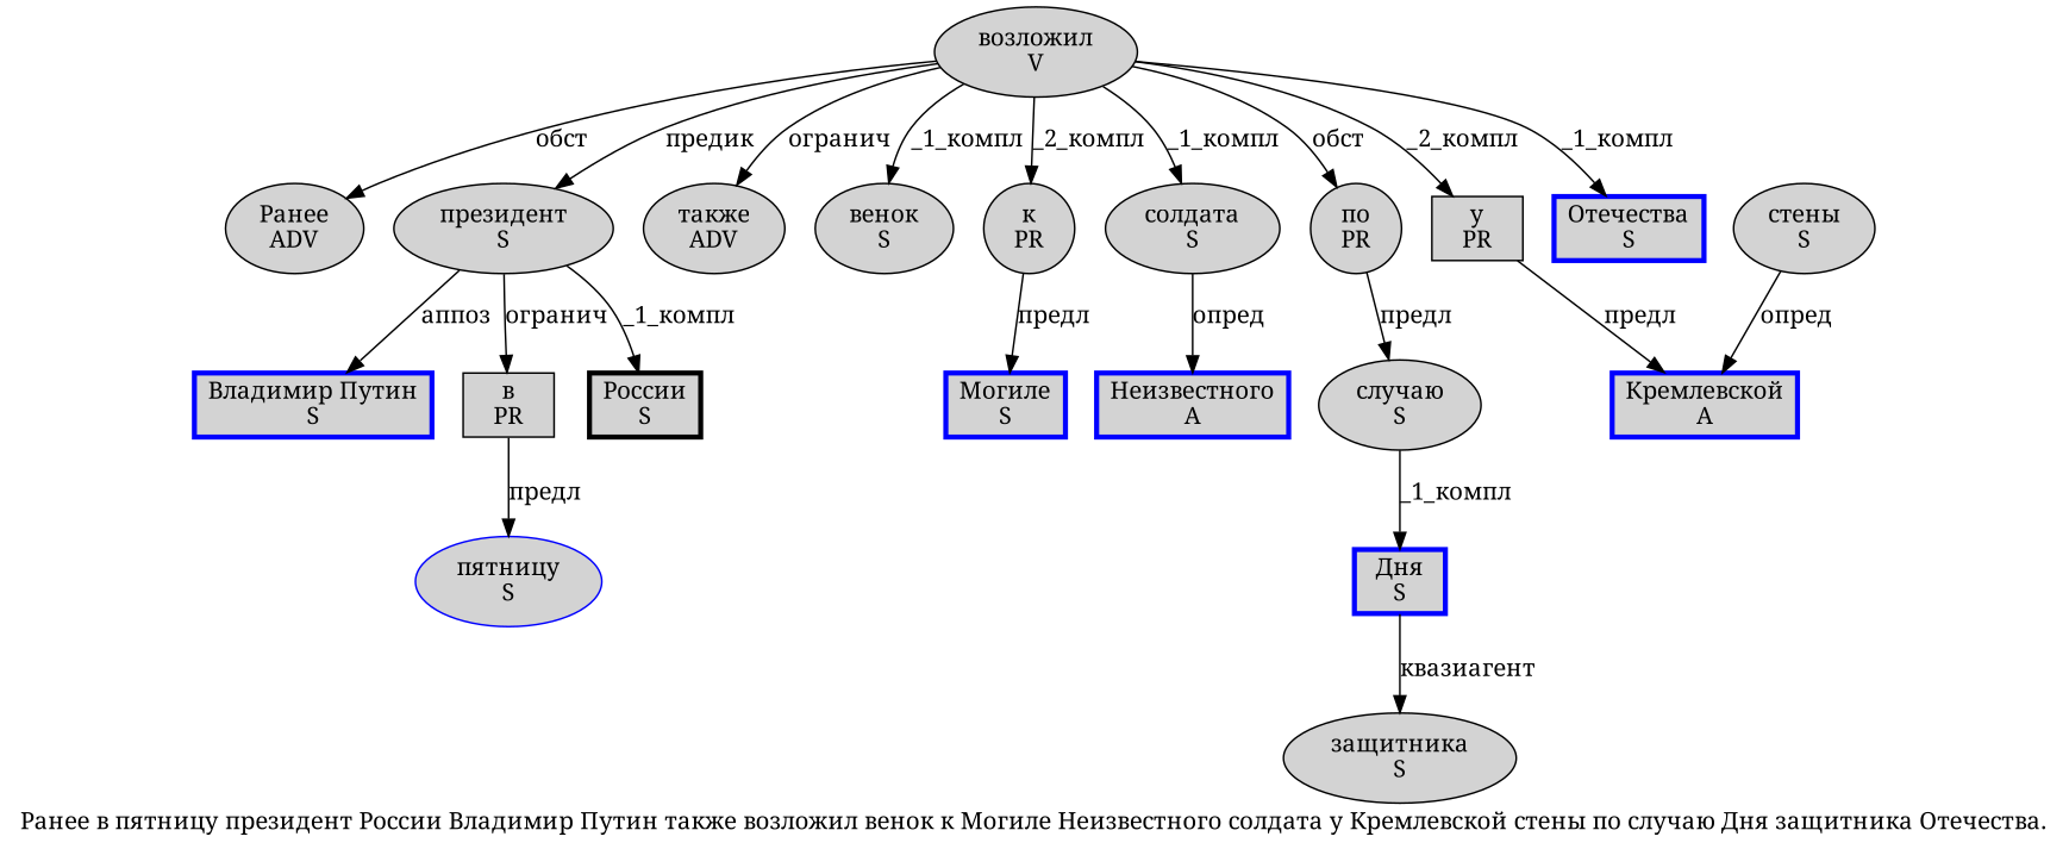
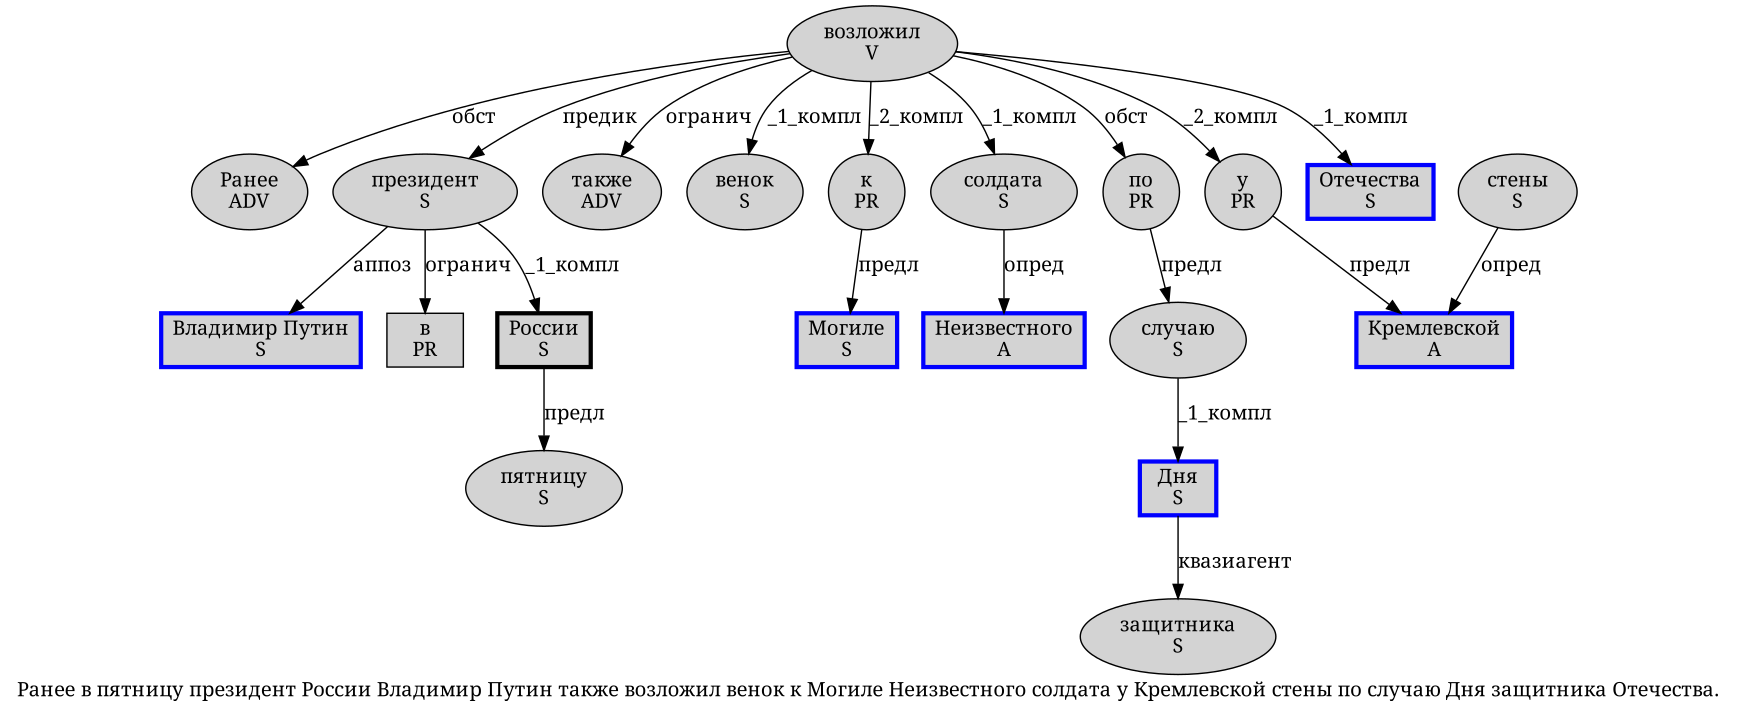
  digraph {
    fontname="Noto Serif"
    label="Ранее в пятницу президент России Владимир Путин также возложил венок к Могиле Неизвестного солдата у Кремлевской стены по случаю Дня защитника Отечества."
    node [fillcolor=lightgray fontname="Noto Serif" penwidth=1 shape=ellipse style=filled]
    edge [fontname="Noto Serif"]
    n1 [label="Ранее\nADV"]
    n2 [label="в\nPR" shape=box]
-   n3 [label="пятницу\nS" color=blue]
+   n3 [label="пятницу\nS"]
    n4 [label="президент\nS"]
    n5 [color=black label="России\nS" penwidth=3 shape=box]
    n6 [color=blue label="Владимир Путин\nS" penwidth=3 shape=box]
    n7 [label="также\nADV"]
    n8 [label="возложил\nV"]
    n9 [label="венок\nS"]
    n10 [label="к\nPR"]
    n11 [label="солдата\nS"]
-   n12 [label="у\nPR" shape=box]
+   n12 [label="у\nPR"]
    n13 [label="по\nPR"]
    n14 [color=blue label="Отечества\nS" penwidth=3 shape=box]
    n15 [color=blue label="Могиле\nS" penwidth=3 shape=box]
    n16 [color=blue label="Неизвестного\nA" penwidth=3 shape=box]
    n17 [color=blue label="Кремлевской\nA" penwidth=3 shape=box]
    n18 [label="случаю\nS"]
    n19 [label="стены\nS"]
    n20 [color=blue label="Дня\nS" penwidth=3 shape=box]
    n21 [label="защитника\nS"]
-   n2 -> n3 [label="предл"]
+   n5 -> n3 [label="предл"]
    n4 -> n2 [label="огранич"]
    n4 -> n5 [label="_1_компл"]
    n4 -> n6 [label="аппоз"]
    n8 -> n1 [label="обст"]
    n8 -> n4 [label="предик"]
    n8 -> n7 [label="огранич"]
    n8 -> n9 [label="_1_компл"]
    n8 -> n10 [label="_2_компл"]
    n8 -> n11 [label="_1_компл"]
    n8 -> n12 [label="_2_компл"]
    n8 -> n13 [label="обст"]
    n8 -> n14 [label="_1_компл"]
    n10 -> n15 [label="предл"]
    n11 -> n16 [label="опред"]
    n12 -> n17 [label="предл"]
    n13 -> n18 [label="предл"]
    n18 -> n20 [label="_1_компл"]
    n19 -> n17 [label="опред"]
    n20 -> n21 [label="квазиагент"]
  }
